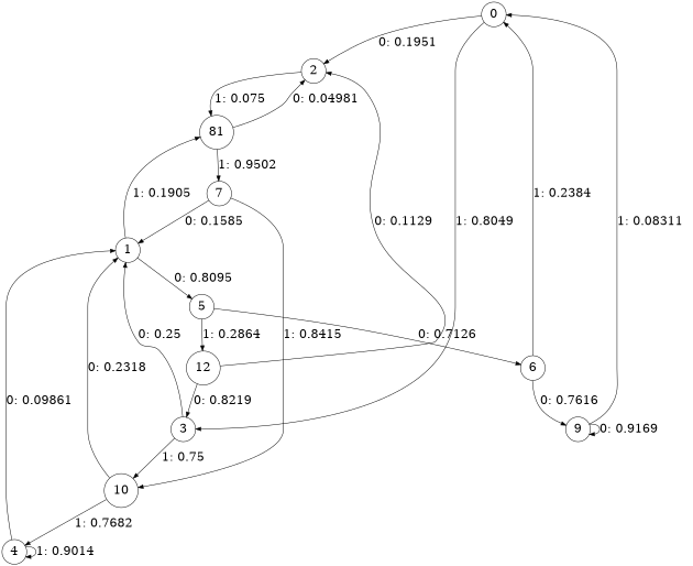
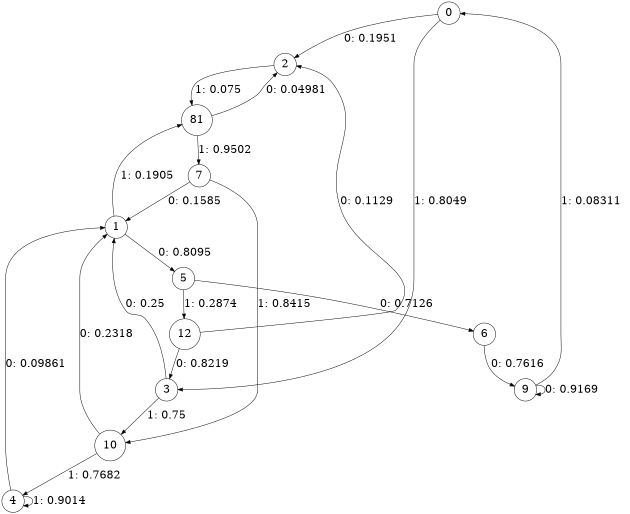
  digraph {
    node [fontsize=24 shape=circle]
    edge [fontsize=24]
    0
    2
    3
    n4 [label=81]
    1
    10
    7
    5
    4
    6
    12
    9
    0 -> 2 [label="0: 0.1951   "]
    0 -> 3 [label="1: 0.8049   "]
    2 -> n4 [label="1: 0.075    "]
    3 -> 1 [label="0: 0.25     "]
    3 -> 10 [label="1: 0.75     "]
    n4 -> 2 [label="0: 0.04981  "]
    n4 -> 7 [label="1: 0.9502   "]
    1 -> n4 [label="1: 0.1905   "]
    1 -> 5 [label="0: 0.8095   "]
    10 -> 1 [label="0: 0.2318   "]
    10 -> 4 [label="1: 0.7682   "]
    7 -> 1 [label="0: 0.1585   "]
    7 -> 10 [label="1: 0.8415   "]
    5 -> 6 [label="0: 0.7126   "]
-   5 -> 12 [label="1: 0.2864   "]
+   5 -> 12 [label="1: 0.2874   "]
    4 -> 1 [label="0: 0.09861  "]
    4 -> 4 [label="1: 0.9014   "]
-   6 -> 0 [label="1: 0.2384   "]
    6 -> 9 [label="0: 0.7616   "]
    12 -> 2 [label="0: 0.1129   "]
    12 -> 3 [label="0: 0.8219   "]
    9 -> 0 [label="1: 0.08311  "]
    9 -> 9 [label="0: 0.9169   "]
  }
